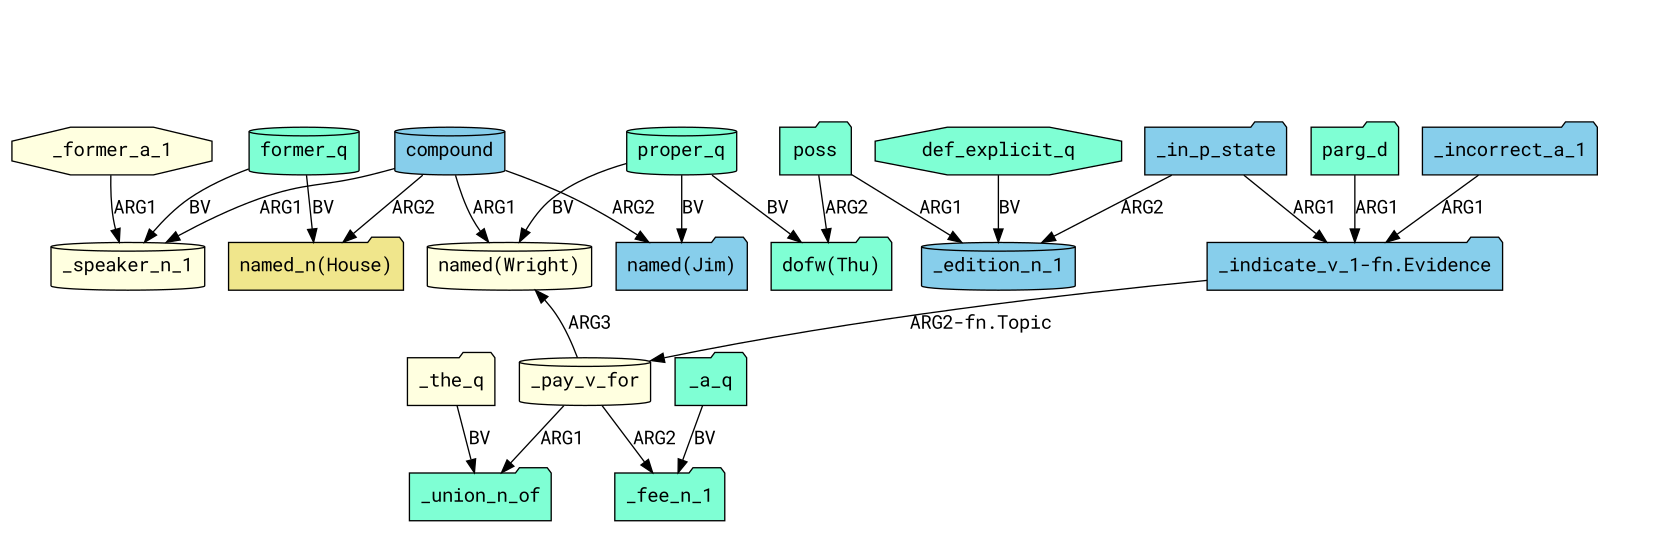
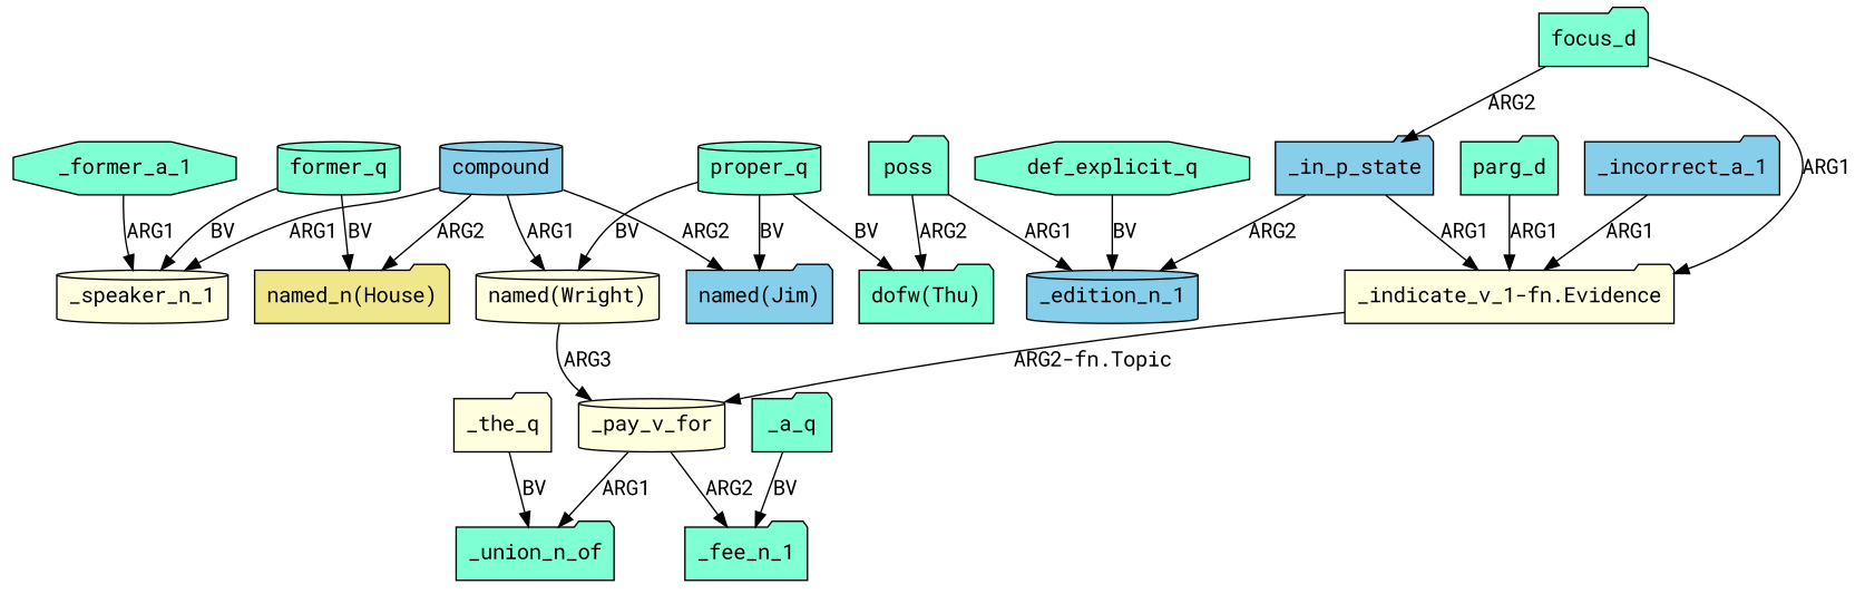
  digraph {
    fontname="Roboto Mono"
    node [fillcolor=aquamarine fontname="Roboto Mono" shape=folder style=filled]
    edge [fontname="Roboto Mono"]
    n1 [label=former_q shape=cylinder]
    "named_n(House)" [fillcolor=khaki]
    _speaker_n_1 [fillcolor=lightyellow shape=cylinder]
    poss
    "dofw(Thu)"
    _edition_n_1 [fillcolor=skyblue shape=cylinder]
    proper_q [shape=cylinder]
    "named(Wright)" [fillcolor=lightyellow shape=cylinder]
    "named(Jim)" [fillcolor=skyblue]
    _in_p_state [fillcolor=skyblue]
-   "_indicate_v_1-fn.Evidence" [fillcolor=skyblue]
+   focus_d
+   "_indicate_v_1-fn.Evidence" [fillcolor=lightyellow]
    _pay_v_for [fillcolor=lightyellow shape=cylinder]
    compound [fillcolor=skyblue shape=cylinder]
    def_explicit_q [shape=octagon]
-   _former_a_1 [fillcolor=lightyellow shape=octagon]
+   _former_a_1 [shape=octagon]
    _the_q [fillcolor=lightyellow]
    _union_n_of
    _fee_n_1
    parg_d
    _incorrect_a_1 [fillcolor=skyblue]
    _a_q
    n1 -> "named_n(House)" [label=BV]
    n1 -> _speaker_n_1 [label=BV]
    poss -> "dofw(Thu)" [label=ARG2]
    poss -> _edition_n_1 [label=ARG1]
    proper_q -> "dofw(Thu)" [label=BV]
    proper_q -> "named(Wright)" [label=BV]
    proper_q -> "named(Jim)" [label=BV]
    _in_p_state -> _edition_n_1 [label=ARG2]
    _in_p_state -> "_indicate_v_1-fn.Evidence" [label=ARG1]
+   focus_d -> _in_p_state [label=ARG2]
+   focus_d -> "_indicate_v_1-fn.Evidence" [label=ARG1]
    "_indicate_v_1-fn.Evidence" -> _pay_v_for [label="ARG2-fn.Topic"]
-   _pay_v_for -> "named(Wright)" [label=ARG3]
+   "named(Wright)" -> _pay_v_for [label=ARG3]
    _pay_v_for -> _union_n_of [label=ARG1]
    _pay_v_for -> _fee_n_1 [label=ARG2]
    compound -> "named_n(House)" [label=ARG2]
    compound -> _speaker_n_1 [label=ARG1]
    compound -> "named(Wright)" [label=ARG1]
    compound -> "named(Jim)" [label=ARG2]
    def_explicit_q -> _edition_n_1 [label=BV]
    _former_a_1 -> _speaker_n_1 [label=ARG1]
    _the_q -> _union_n_of [label=BV]
    parg_d -> "_indicate_v_1-fn.Evidence" [label=ARG1]
    _incorrect_a_1 -> "_indicate_v_1-fn.Evidence" [label=ARG1]
    _a_q -> _fee_n_1 [label=BV]
  }
